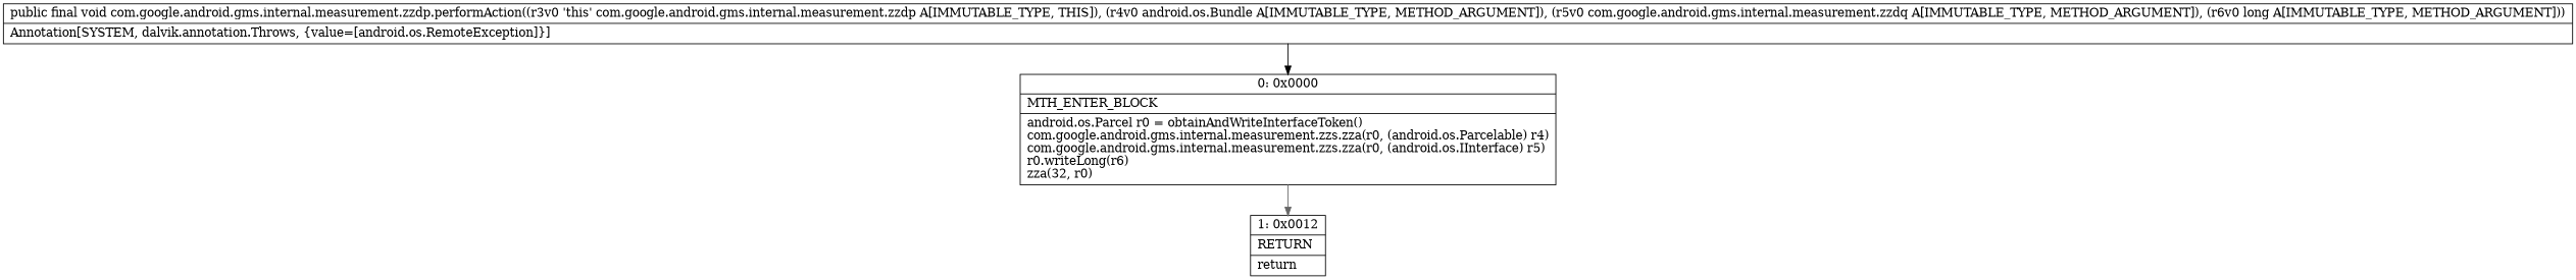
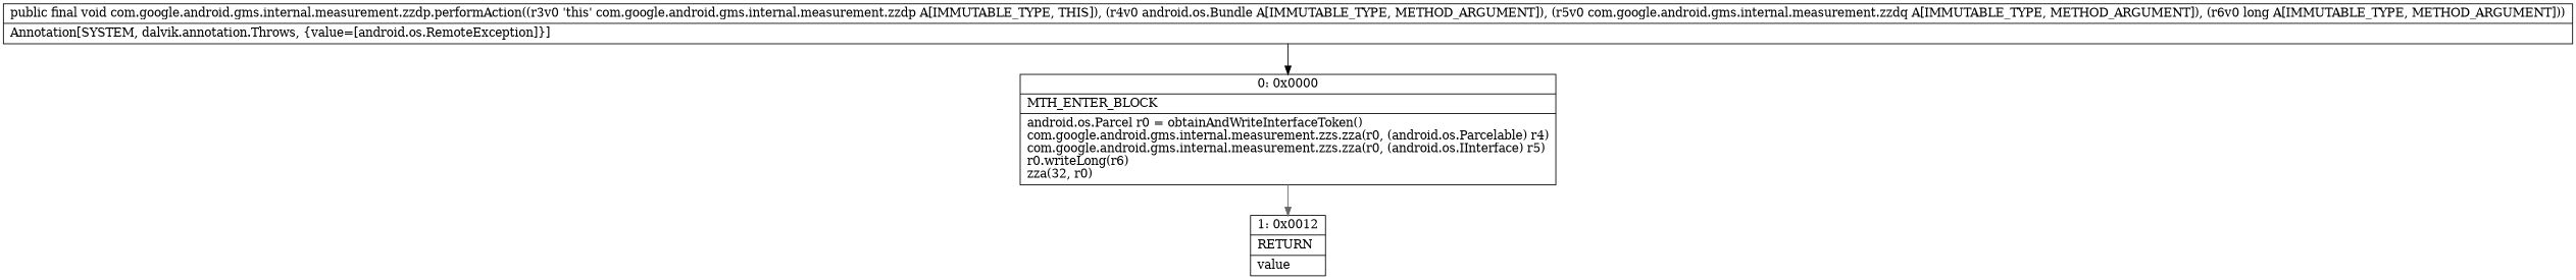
  digraph {
    node [shape=record]
    edge [style=solid]
    n1 [label="{0\:\ 0x0000|MTH_ENTER_BLOCK\l|android.os.Parcel r0 = obtainAndWriteInterfaceToken()\lcom.google.android.gms.internal.measurement.zzs.zza(r0, (android.os.Parcelable) r4)\lcom.google.android.gms.internal.measurement.zzs.zza(r0, (android.os.IInterface) r5)\lr0.writeLong(r6)\lzza(32, r0)\l}"]
-   n2 [label="{1\:\ 0x0012|RETURN\l|return\l}"]
+   n2 [label="{1\:\ 0x0012|RETURN\l|value\l}"]
    n3 [label="{public final void com.google.android.gms.internal.measurement.zzdp.performAction((r3v0 'this' com.google.android.gms.internal.measurement.zzdp A[IMMUTABLE_TYPE, THIS]), (r4v0 android.os.Bundle A[IMMUTABLE_TYPE, METHOD_ARGUMENT]), (r5v0 com.google.android.gms.internal.measurement.zzdq A[IMMUTABLE_TYPE, METHOD_ARGUMENT]), (r6v0 long A[IMMUTABLE_TYPE, METHOD_ARGUMENT]))  | Annotation[SYSTEM, dalvik.annotation.Throws, \{value=[android.os.RemoteException]\}]\l}"]
    n1 -> n2 [color=gray40]
    n3 -> n1 [color=black]
  }
